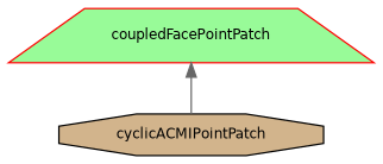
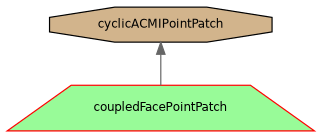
  digraph {
    node [fontname=Helvetica fontsize=10 style=filled]
    n1 [color=black fillcolor=tan fontcolor=black height=0.2 label=cyclicACMIPointPatch shape=octagon width=0.4]
    n2 [color=red height=0.2 label=coupledFacePointPatch shape=trapezium width=0.4 fillcolor=palegreen]
-   n2 -> n1 [color=gray40 dir=back fontname=Helvetica fontsize=10 labelfontname=Helvetica labelfontsize=10 style=solid]
+   n1 -> n2 [color=gray40 dir=back fontname=Helvetica fontsize=10 labelfontname=Helvetica labelfontsize=10 style=solid]
  }
